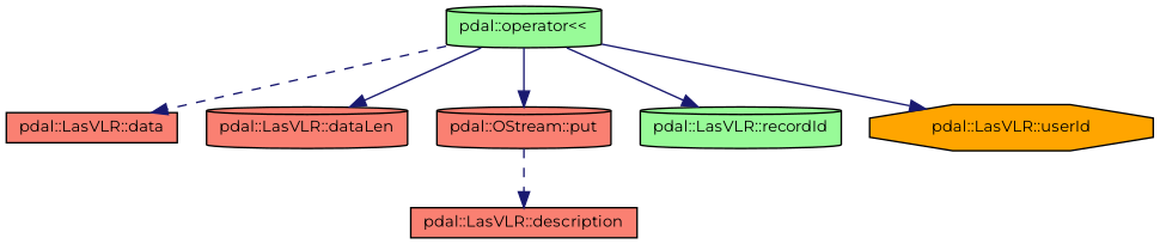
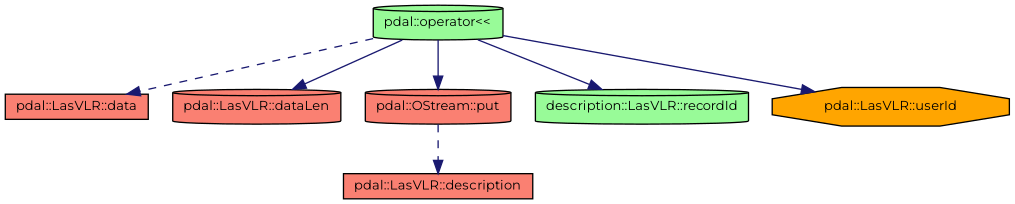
  digraph {
    fontname=Montserrat
    rankdir=TB
    node [color=black fillcolor=salmon fontname=Montserrat fontsize=10 shape=cylinder style=filled]
    edge [color=midnightblue fontname=Montserrat fontsize=10 labelfontname=Helvetica labelfontsize=10 style=solid]
    n1 [fillcolor=palegreen fontcolor=black height=0.2 label="pdal::operator\<\<" width=0.4]
    n2 [height=0.2 label="pdal::LasVLR::data" shape=box width=0.4]
    n3 [height=0.2 label="pdal::LasVLR::dataLen" width=0.4]
    n4 [height=0.2 label="pdal::OStream::put" width=0.4]
-   n5 [fillcolor=palegreen height=0.2 label="pdal::LasVLR::recordId" width=0.4]
+   n5 [fillcolor=palegreen height=0.2 label="description::LasVLR::recordId" width=0.4]
    n6 [fillcolor=orange height=0.2 label="pdal::LasVLR::userId" shape=octagon width=0.4]
    n7 [height=0.2 label="pdal::LasVLR::description" shape=box width=0.4]
    n1 -> n2 [style=dashed]
    n1 -> n3
    n1 -> n4
    n1 -> n5
    n1 -> n6
    n4 -> n7 [style=dashed]
  }
